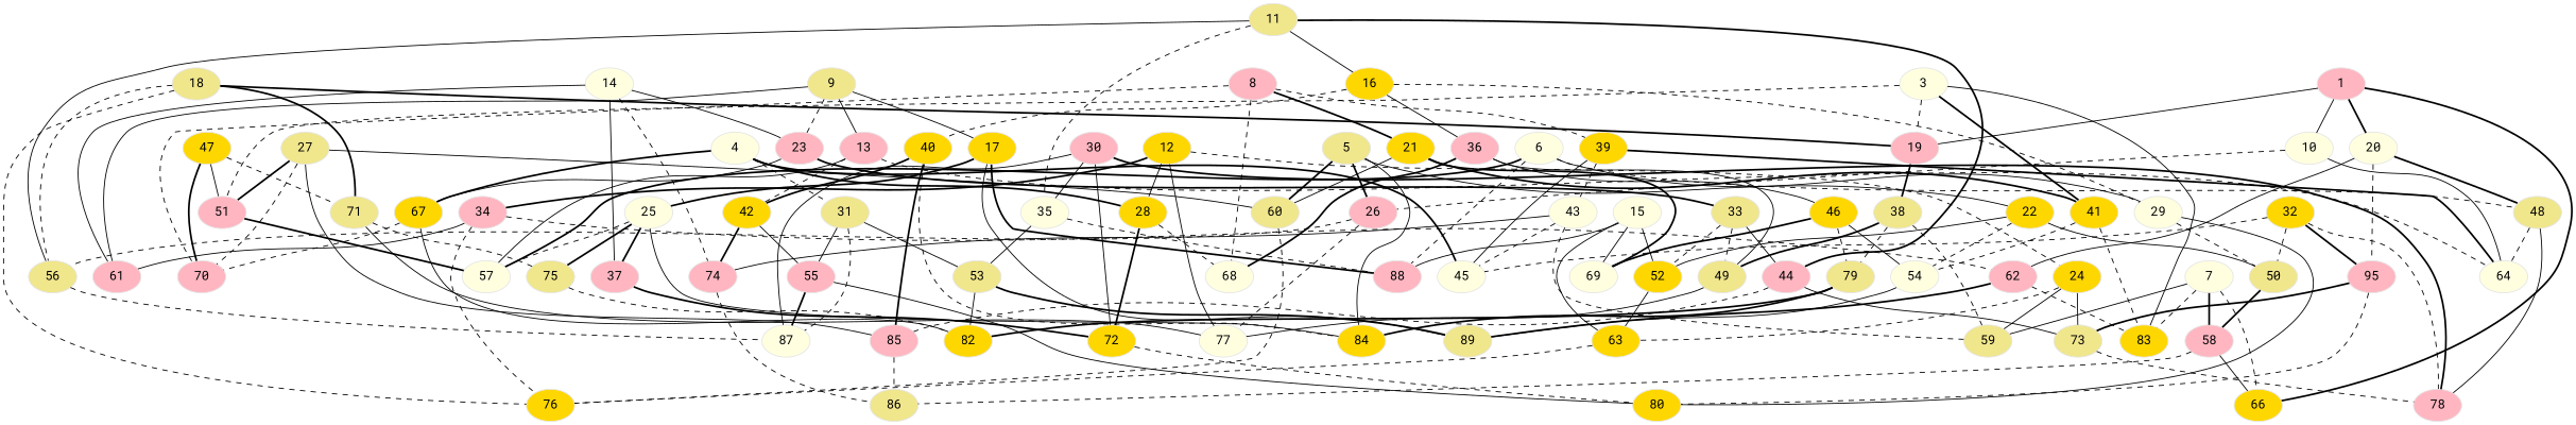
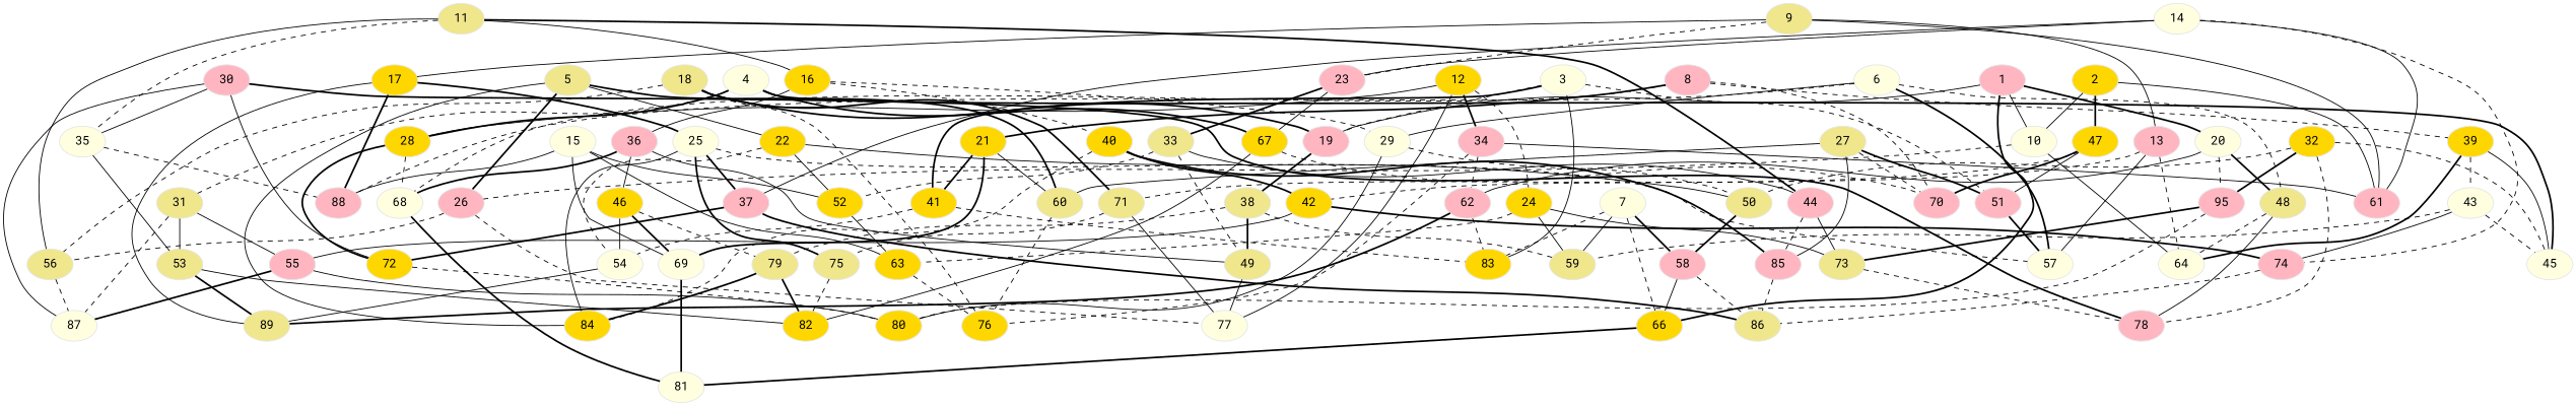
  graph {
    fontname="Roboto Mono"
    node [color=gray90 fillcolor=gold fontname="Roboto Mono" style=filled]
    edge [fontname="Roboto Mono" style=dashed]
    1 [fillcolor=lightpink]
    10 [fillcolor=lightyellow]
    19 [fillcolor=lightpink]
    20 [fillcolor=lightyellow]
    66
    26 [fillcolor=lightpink]
    64 [fillcolor=lightyellow]
    38 [fillcolor=khaki]
    48 [fillcolor=khaki]
    62 [fillcolor=lightpink]
    n11 [fillcolor=lightpink label=95]
+   81 [fillcolor=lightyellow]
+   2
    47
    61 [fillcolor=lightpink]
    51 [fillcolor=lightpink]
    70 [fillcolor=lightpink]
    71 [fillcolor=khaki]
    3 [fillcolor=lightyellow]
    41
    83
    54 [fillcolor=lightyellow]
    57 [fillcolor=lightyellow]
    4 [fillcolor=lightyellow]
    28
    31 [fillcolor=khaki]
    45 [fillcolor=lightyellow]
    67
    68 [fillcolor=lightyellow]
    72
    87 [fillcolor=lightyellow]
    53 [fillcolor=khaki]
    55 [fillcolor=lightpink]
    82
    5 [fillcolor=khaki]
    84
    22
    60 [fillcolor=khaki]
    52
    50 [fillcolor=khaki]
    56 [fillcolor=khaki]
    77 [fillcolor=lightyellow]
    76
    6 [fillcolor=lightyellow]
    29 [fillcolor=lightyellow]
    88 [fillcolor=lightpink]
    80
    78 [fillcolor=lightpink]
    7 [fillcolor=lightyellow]
    58 [fillcolor=lightpink]
    59 [fillcolor=khaki]
    86 [fillcolor=khaki]
    8 [fillcolor=lightpink]
    21
    39
    69 [fillcolor=lightyellow]
    43 [fillcolor=lightyellow]
    9 [fillcolor=khaki]
    13 [fillcolor=lightpink]
    17
    23 [fillcolor=lightpink]
    42
    25 [fillcolor=lightyellow]
    89 [fillcolor=khaki]
    33 [fillcolor=khaki]
    11 [fillcolor=khaki]
    16
    35 [fillcolor=lightyellow]
    44 [fillcolor=lightpink]
    36 [fillcolor=lightpink]
    40
    73 [fillcolor=khaki]
    85 [fillcolor=lightpink]
    12
    24
    34 [fillcolor=lightpink]
    63
    74 [fillcolor=lightpink]
    14 [fillcolor=lightyellow]
    37 [fillcolor=lightpink]
    15 [fillcolor=lightyellow]
    49 [fillcolor=khaki]
    46
    75 [fillcolor=khaki]
    18 [fillcolor=khaki]
    79 [fillcolor=khaki]
    27 [fillcolor=khaki]
    30 [fillcolor=lightpink]
    32
    1 -- 10 [style=solid]
    1 -- 19 [style=solid]
    1 -- 20 [style=bold]
    1 -- 66 [style=bold]
    10 -- 26
    10 -- 64 [style=solid]
    19 -- 38 [style=bold]
    20 -- 48 [style=bold]
    20 -- 62 [style=solid]
    20 -- n11
+   66 -- 81 [style=bold]
    26 -- 56
    26 -- 77
    38 -- 59
    38 -- 49 [style=bold]
    38 -- 79
    48 -- 64
    48 -- 78 [style=solid]
    62 -- 83
    62 -- 89 [style=bold]
    n11 -- 80
    n11 -- 73 [style=bold]
+   2 -- 10 [style=solid]
+   2 -- 47 [style=bold]
+   2 -- 61 [style=solid]
    47 -- 51 [style=solid]
    47 -- 70 [style=bold]
    47 -- 71
    51 -- 57 [style=bold]
    71 -- 77 [style=solid]
    71 -- 75
    3 -- 19
    3 -- 51
    3 -- 41 [style=bold]
    3 -- 83 [style=solid]
    41 -- 83
    41 -- 54
    54 -- 89 [style=solid]
    4 -- 28 [style=bold]
    4 -- 31
    4 -- 45 [style=bold]
    4 -- 67 [style=bold]
    28 -- 68
    28 -- 72 [style=bold]
    31 -- 87
    31 -- 53 [style=solid]
    31 -- 55 [style=solid]
    67 -- 70
    67 -- 82 [style=solid]
+   68 -- 81 [style=bold]
    72 -- 80
    53 -- 82 [style=solid]
    53 -- 89 [style=bold]
    55 -- 87 [style=bold]
    55 -- 80 [style=solid]
    5 -- 26 [style=bold]
    5 -- 84 [style=solid]
    5 -- 22 [style=solid]
    5 -- 60 [style=bold]
    22 -- 54
    22 -- 52 [style=solid]
    22 -- 50 [style=solid]
    60 -- 76
    52 -- 63 [style=solid]
    50 -- 58 [style=bold]
    56 -- 87
    6 -- 48
    6 -- 57 [style=bold]
    6 -- 29 [style=solid]
    6 -- 88
    29 -- 50
    29 -- 80 [style=solid]
    7 -- 66
    7 -- 83
    7 -- 58 [style=bold]
    7 -- 59 [style=solid]
    58 -- 66 [style=solid]
    58 -- 86
    8 -- 70
    8 -- 68
    8 -- 21 [style=bold]
    8 -- 39
    21 -- 41 [style=bold]
    21 -- 60 [style=solid]
    21 -- 69 [style=bold]
    39 -- 64 [style=bold]
    39 -- 45 [style=solid]
    39 -- 43
+   69 -- 81 [style=bold]
    43 -- 45
    43 -- 59
    43 -- 74 [style=solid]
    9 -- 61 [style=solid]
    9 -- 13 [style=solid]
    9 -- 17 [style=solid]
    9 -- 23
    13 -- 64
    13 -- 57 [style=solid]
    13 -- 42
    17 -- 88 [style=bold]
    17 -- 25 [style=bold]
    17 -- 89 [style=solid]
    23 -- 67 [style=solid]
    23 -- 33 [style=bold]
    42 -- 55 [style=solid]
    42 -- 74 [style=bold]
    25 -- 57
    25 -- 84 [style=solid]
    25 -- 37 [style=bold]
    25 -- 75 [style=bold]
    33 -- 52
    33 -- 44 [style=solid]
    33 -- 49
    11 -- 56 [style=solid]
    11 -- 16 [style=solid]
    11 -- 35
    11 -- 44 [style=bold]
    16 -- 29
    16 -- 36 [style=solid]
    16 -- 40
    35 -- 53 [style=solid]
    35 -- 88
    44 -- 73 [style=solid]
    44 -- 85
    36 -- 68 [style=bold]
    36 -- 49 [style=solid]
    36 -- 46 [style=solid]
    40 -- 84
    40 -- 42 [style=bold]
    40 -- 85 [style=bold]
    73 -- 78
    85 -- 86
    12 -- 28 [style=solid]
    12 -- 77 [style=solid]
    12 -- 24
    12 -- 34 [style=bold]
    24 -- 59 [style=solid]
    24 -- 73 [style=solid]
    24 -- 63
    34 -- 62
    34 -- 61 [style=solid]
    34 -- 76
    63 -- 76
    74 -- 86
    14 -- 61 [style=solid]
    14 -- 23 [style=solid]
    14 -- 74
    14 -- 37 [style=solid]
    37 -- 72 [style=bold]
+   37 -- 86 [style=bold]
    15 -- 52 [style=solid]
    15 -- 88 [style=solid]
    15 -- 69 [style=solid]
    15 -- 63 [style=solid]
    49 -- 77 [style=solid]
    46 -- 54 [style=solid]
    46 -- 69 [style=bold]
    46 -- 79
    75 -- 82
    18 -- 19 [style=bold]
    18 -- 71 [style=bold]
    18 -- 56
    18 -- 76
    79 -- 82 [style=bold]
    79 -- 84 [style=bold]
    27 -- 51 [style=bold]
    27 -- 70
    27 -- 60 [style=solid]
    27 -- 85 [style=solid]
    30 -- 72 [style=solid]
    30 -- 87 [style=solid]
    30 -- 78 [style=bold]
    30 -- 35 [style=solid]
    32 -- n11 [style=bold]
    32 -- 45
    32 -- 50
    32 -- 78
  }
